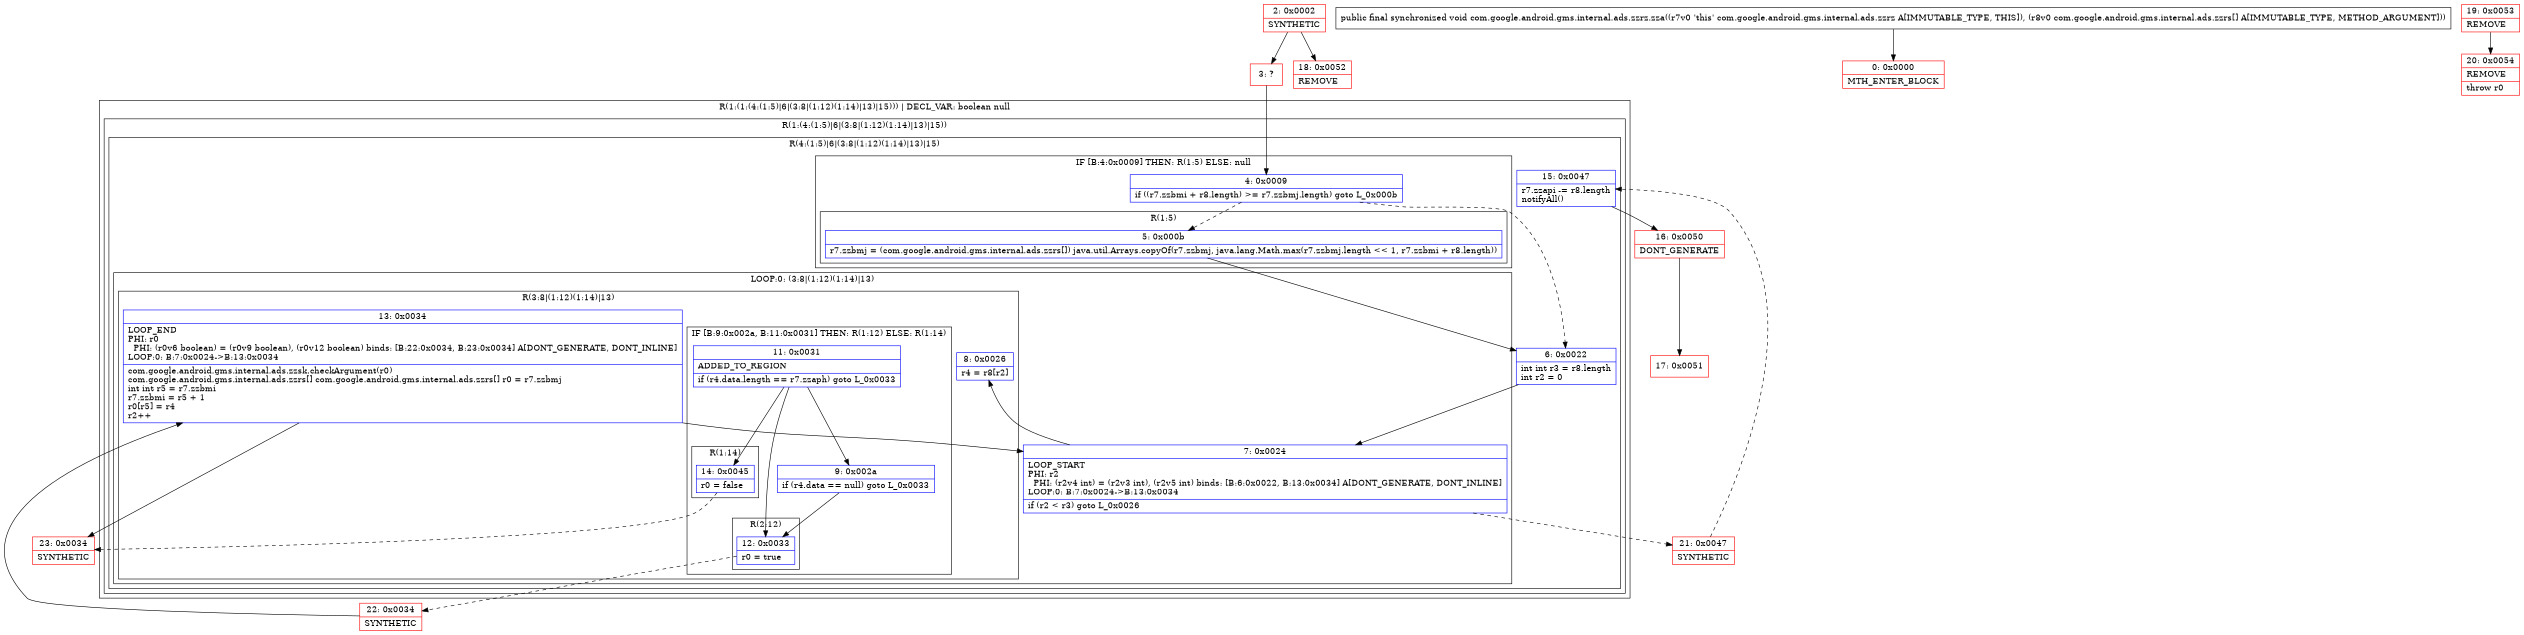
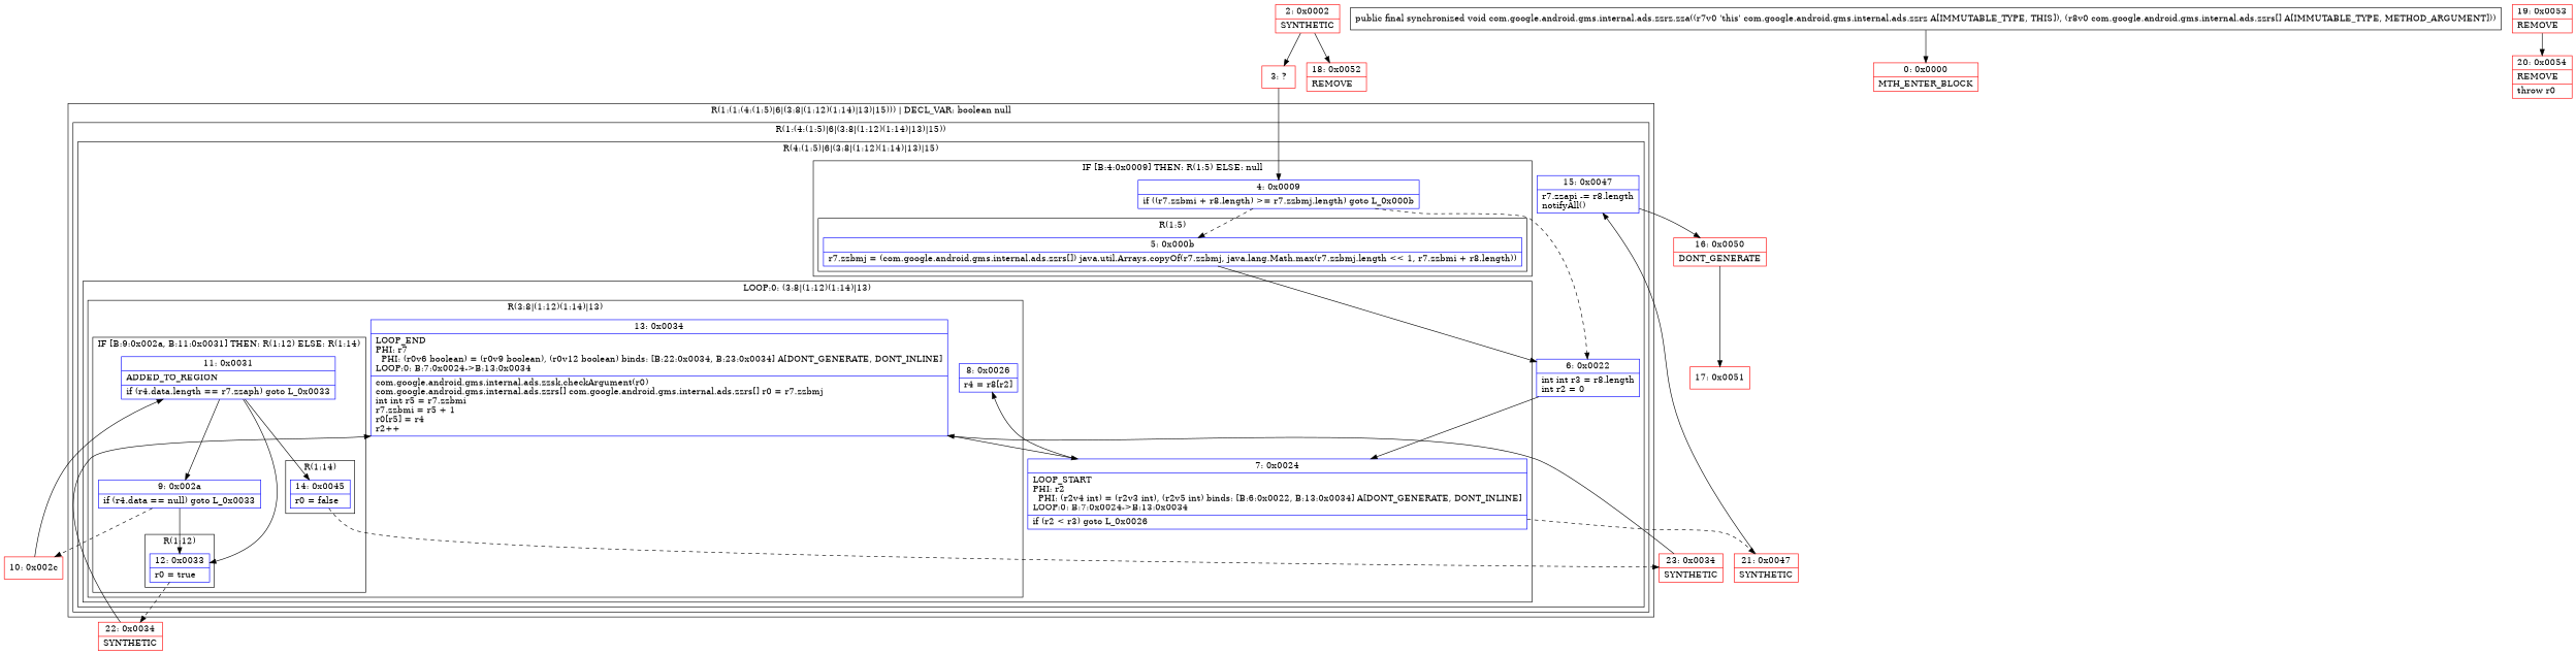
  digraph {
    node [color=red shape=record]
    n1 [color=blue label="{5\:\ 0x000b|r7.zzbmj = (com.google.android.gms.internal.ads.zzrs[]) java.util.Arrays.copyOf(r7.zzbmj, java.lang.Math.max(r7.zzbmj.length \<\< 1, r7.zzbmi + r8.length))\l}"]
    n2 [color=blue label="{4\:\ 0x0009|if ((r7.zzbmi + r8.length) \>= r7.zzbmj.length) goto L_0x000b\l}"]
    n3 [color=blue label="{12\:\ 0x0033|r0 = true\l}"]
    n4 [color=blue label="{14\:\ 0x0045|r0 = false\l}"]
    n5 [color=blue label="{9\:\ 0x002a|if (r4.data == null) goto L_0x0033\l}"]
    n6 [color=blue label="{11\:\ 0x0031|ADDED_TO_REGION\l|if (r4.data.length == r7.zzaph) goto L_0x0033\l}"]
    n7 [color=blue label="{8\:\ 0x0026|r4 = r8[r2]\l}"]
-   n8 [color=blue label="{13\:\ 0x0034|LOOP_END\lPHI: r0 \l  PHI: (r0v6 boolean) = (r0v9 boolean), (r0v12 boolean) binds: [B:22:0x0034, B:23:0x0034] A[DONT_GENERATE, DONT_INLINE]\lLOOP:0: B:7:0x0024\-\>B:13:0x0034\l|com.google.android.gms.internal.ads.zzsk.checkArgument(r0)\lcom.google.android.gms.internal.ads.zzrs[] com.google.android.gms.internal.ads.zzrs[] r0 = r7.zzbmj\lint int r5 = r7.zzbmi\lr7.zzbmi = r5 + 1\lr0[r5] = r4\lr2++\l}"]
+   n8 [color=blue label="{13\:\ 0x0034|LOOP_END\lPHI: r7 \l  PHI: (r0v6 boolean) = (r0v9 boolean), (r0v12 boolean) binds: [B:22:0x0034, B:23:0x0034] A[DONT_GENERATE, DONT_INLINE]\lLOOP:0: B:7:0x0024\-\>B:13:0x0034\l|com.google.android.gms.internal.ads.zzsk.checkArgument(r0)\lcom.google.android.gms.internal.ads.zzrs[] com.google.android.gms.internal.ads.zzrs[] r0 = r7.zzbmj\lint int r5 = r7.zzbmi\lr7.zzbmi = r5 + 1\lr0[r5] = r4\lr2++\l}"]
    n9 [color=blue label="{7\:\ 0x0024|LOOP_START\lPHI: r2 \l  PHI: (r2v4 int) = (r2v3 int), (r2v5 int) binds: [B:6:0x0022, B:13:0x0034] A[DONT_GENERATE, DONT_INLINE]\lLOOP:0: B:7:0x0024\-\>B:13:0x0034\l|if (r2 \< r3) goto L_0x0026\l}"]
    n10 [color=blue label="{6\:\ 0x0022|int int r3 = r8.length\lint r2 = 0\l}"]
    n11 [color=blue label="{15\:\ 0x0047|r7.zzapi \-= r8.length\lnotifyAll()\l}"]
    n12 [label="{22\:\ 0x0034|SYNTHETIC\l}"]
    n13 [label="{23\:\ 0x0034|SYNTHETIC\l}"]
+   n14 [label="{10\:\ 0x002c}"]
    n15 [label="{21\:\ 0x0047|SYNTHETIC\l}"]
    n16 [label="{16\:\ 0x0050|DONT_GENERATE\l}"]
    n17 [label="{17\:\ 0x0051}"]
    n18 [label="{0\:\ 0x0000|MTH_ENTER_BLOCK\l}"]
    n19 [label="{2\:\ 0x0002|SYNTHETIC\l}"]
    n20 [label="{3\:\ ?}"]
    n21 [label="{18\:\ 0x0052|REMOVE\l}"]
    n22 [label="{19\:\ 0x0053|REMOVE\l}"]
    n23 [label="{20\:\ 0x0054|REMOVE\l|throw r0\l}"]
    n24 [label="{public final synchronized void com.google.android.gms.internal.ads.zzrz.zza((r7v0 'this' com.google.android.gms.internal.ads.zzrz A[IMMUTABLE_TYPE, THIS]), (r8v0 com.google.android.gms.internal.ads.zzrs[] A[IMMUTABLE_TYPE, METHOD_ARGUMENT])) }" color=""]
    subgraph cluster_1 {
      label="R(1:(1:(4:(1:5)|6|(3:8|(1:12)(1:14)|13)|15))) | DECL_VAR: boolean null\l"
      subgraph cluster_2 {
        label="R(1:(4:(1:5)|6|(3:8|(1:12)(1:14)|13)|15))"
        subgraph cluster_3 {
          label="R(4:(1:5)|6|(3:8|(1:12)(1:14)|13)|15)"
          n10
          n11
          subgraph cluster_4 {
            label="IF [B:4:0x0009] THEN: R(1:5) ELSE: null"
            n2
            subgraph cluster_5 {
              label="R(1:5)"
              n1
            }
          }
          subgraph cluster_6 {
            label="LOOP:0: (3:8|(1:12)(1:14)|13)"
            n9
            subgraph cluster_7 {
              label="R(3:8|(1:12)(1:14)|13)"
              n7
              n8
              subgraph cluster_8 {
                label="IF [B:9:0x002a, B:11:0x0031] THEN: R(1:12) ELSE: R(1:14)"
                n5
                n6
                subgraph cluster_9 {
-                 label="R(2:12)"
+                 label="R(1:12)"
                  n3
                }
                subgraph cluster_10 {
                  label="R(1:14)"
                  n4
                }
              }
            }
          }
        }
      }
    }
    n1 -> n10
    n2 -> n1 [style=dashed]
    n2 -> n10 [style=dashed]
    n3 -> n12 [style=dashed]
    n4 -> n13 [style=dashed]
    n5 -> n3
+   n5 -> n14 [style=dashed]
    n6 -> n3
    n6 -> n4 [style=solid]
    n6 -> n5
    n8 -> n9
    n9 -> n7
    n9 -> n15 [style=dashed]
    n10 -> n9
    n11 -> n16
    n12 -> n8
-   n8 -> n13
-   n15 -> n11 [style=dashed]
+   n13 -> n8
+   n14 -> n6
+   n15 -> n11
    n16 -> n17
    n19 -> n20
    n19 -> n21
    n20 -> n2
    n22 -> n23
    n24 -> n18
  }
